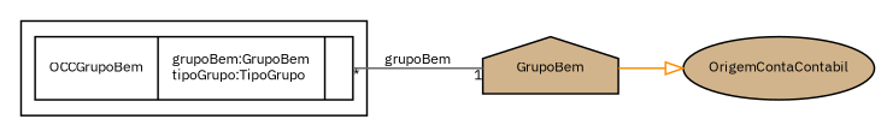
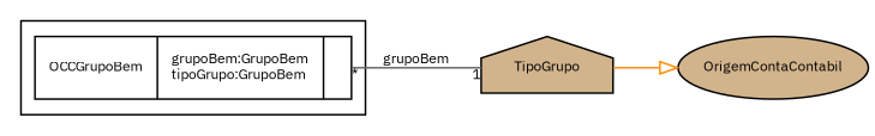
  digraph {
    fontname="IBM Plex Sans"
    fontsize=8
    rankdir=LR
    node [fillcolor=tan fontname="IBM Plex Sans" fontsize=8 style=filled]
    edge [fontname="IBM Plex Sans" fontsize=8]
-   n1 [fillcolor=white label="{OCCGrupoBem|grupoBem:GrupoBem\ltipoGrupo:TipoGrupo\l|\l}" shape=record]
-   GrupoBem [shape=house]
+   n1 [fillcolor=white label="{OCCGrupoBem|grupoBem:GrupoBem\ltipoGrupo:GrupoBem\l|\l}" shape=record]
+   GrupoBem [shape=house label=TipoGrupo]
    OrigemContaContabil [shape=ellipse]
    subgraph cluster_1 {
      n1
    }
    n1 -> GrupoBem [arrowhead=none color=gray40 headlabel=1 label=grupoBem taillabel="*"]
    GrupoBem -> OrigemContaContabil [arrowhead=empty color=darkorange]
  }
